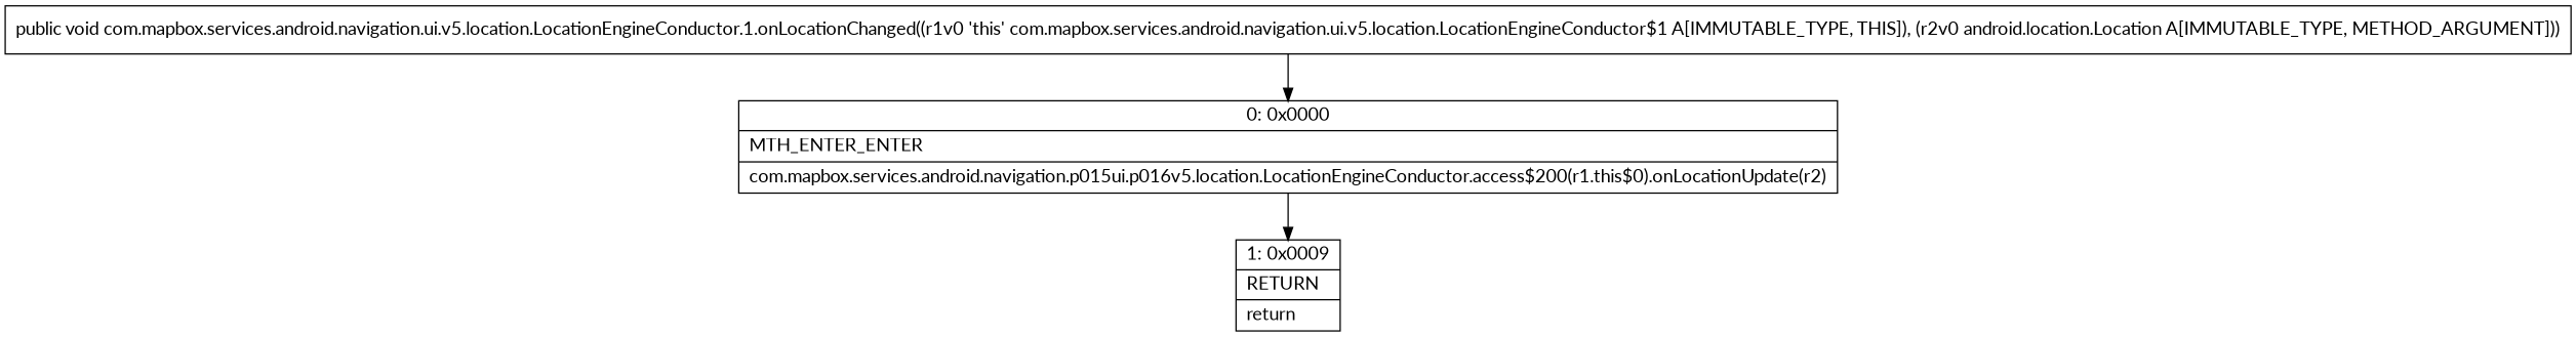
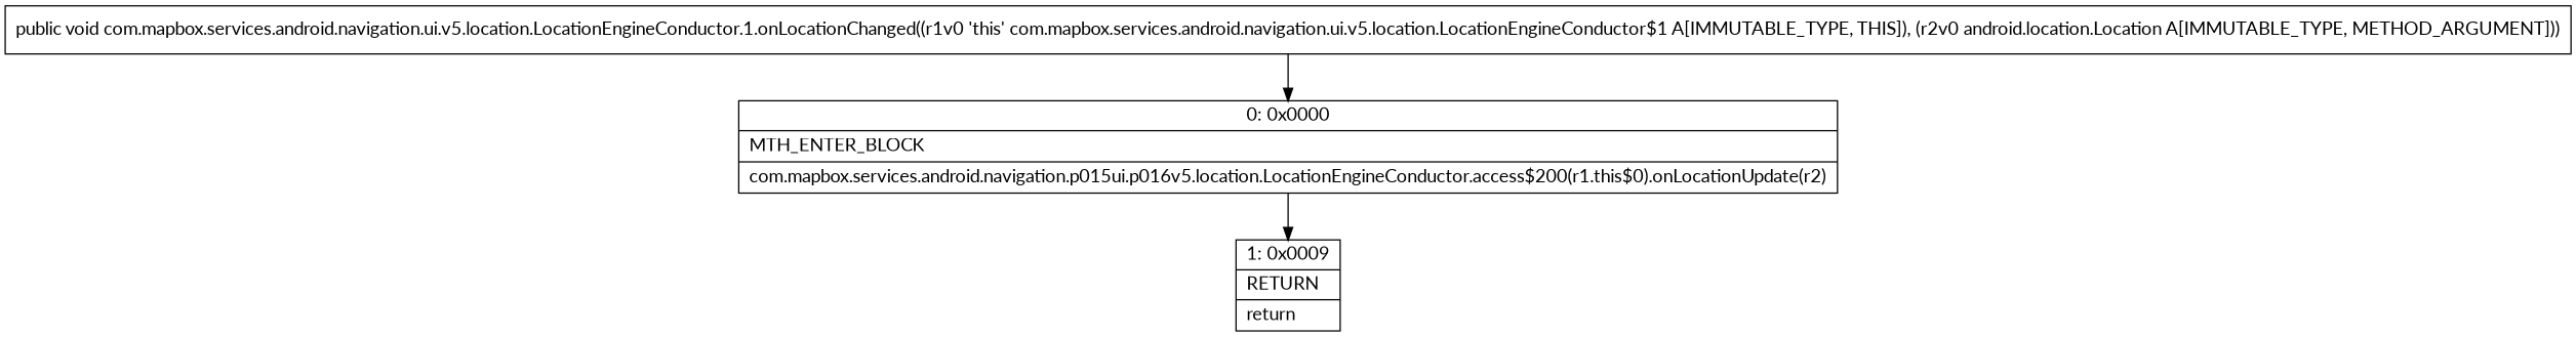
  digraph {
    fontname=Lato
    node [shape=record fontname=Lato]
    edge [fontname=Lato]
-   n1 [label="{0\:\ 0x0000|MTH_ENTER_ENTER\l|com.mapbox.services.android.navigation.p015ui.p016v5.location.LocationEngineConductor.access$200(r1.this$0).onLocationUpdate(r2)\l}"]
+   n1 [label="{0\:\ 0x0000|MTH_ENTER_BLOCK\l|com.mapbox.services.android.navigation.p015ui.p016v5.location.LocationEngineConductor.access$200(r1.this$0).onLocationUpdate(r2)\l}"]
    n2 [label="{1\:\ 0x0009|RETURN\l|return\l}"]
    n3 [label="{public void com.mapbox.services.android.navigation.ui.v5.location.LocationEngineConductor.1.onLocationChanged((r1v0 'this' com.mapbox.services.android.navigation.ui.v5.location.LocationEngineConductor$1 A[IMMUTABLE_TYPE, THIS]), (r2v0 android.location.Location A[IMMUTABLE_TYPE, METHOD_ARGUMENT])) }"]
    n1 -> n2
    n3 -> n1
  }
